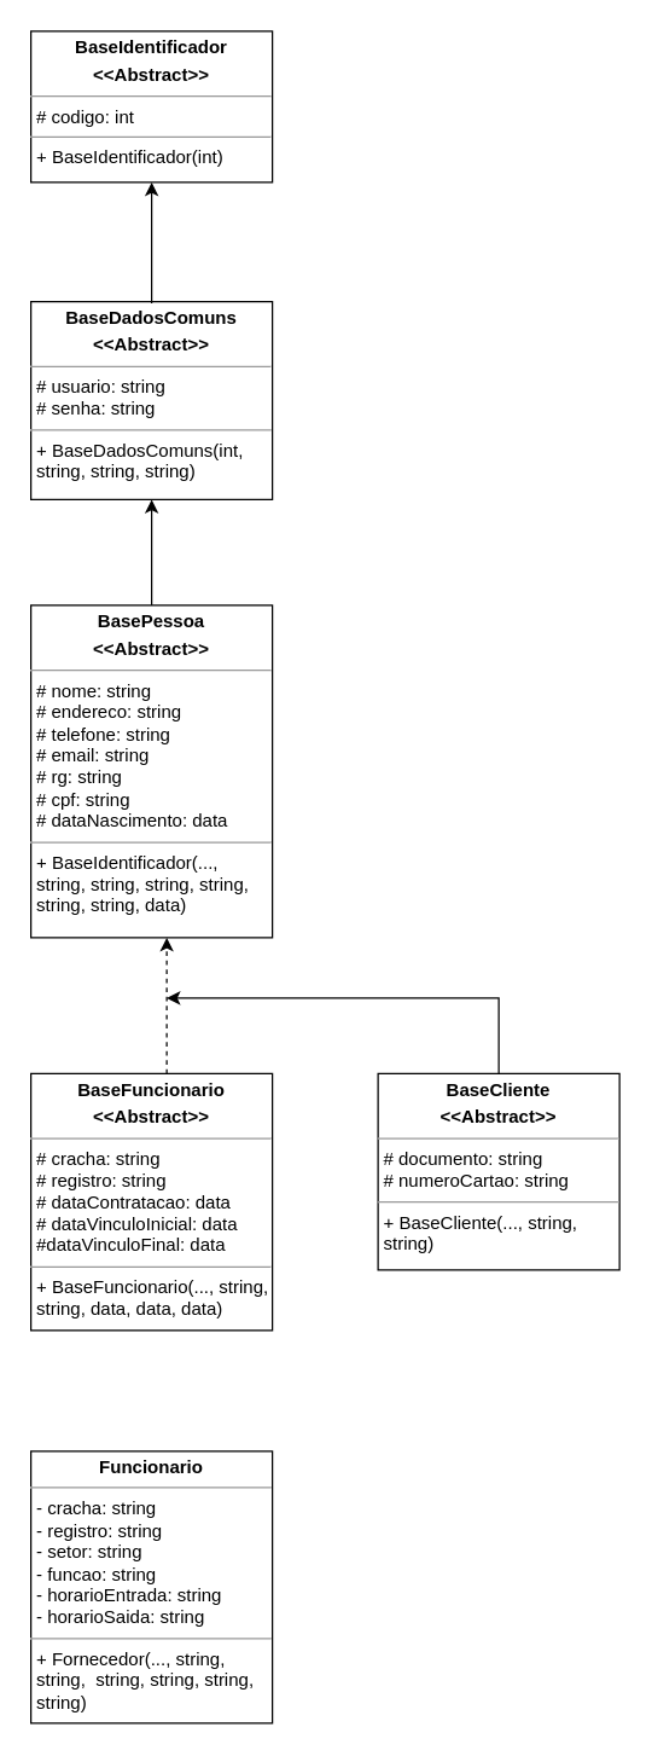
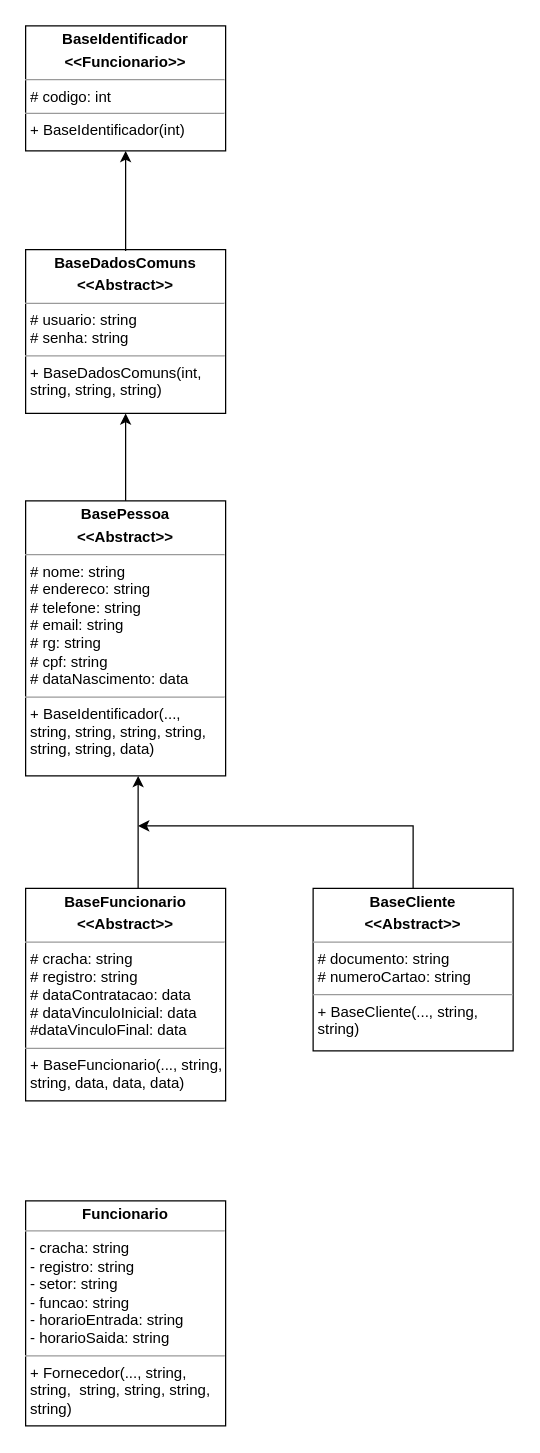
  <mxCell id="0" />
  <mxCell id="1" parent="0" />
- <mxCell id="2" value="&lt;p style=&quot;margin:0px;margin-top:4px;text-align:center;&quot;&gt;&lt;b&gt;BaseIdentificador&lt;/b&gt;&lt;/p&gt;&lt;p style=&quot;margin:0px;margin-top:4px;text-align:center;&quot;&gt;&lt;b&gt;&amp;lt;&amp;lt;Abstract&amp;gt;&amp;gt;&lt;/b&gt;&lt;/p&gt;&lt;hr size=&quot;1&quot;&gt;&lt;p style=&quot;margin:0px;margin-left:4px;&quot;&gt;# codigo: int&lt;/p&gt;&lt;hr size=&quot;1&quot;&gt;&lt;p style=&quot;margin:0px;margin-left:4px;&quot;&gt;+ BaseIdentificador(int)&lt;/p&gt;" style="verticalAlign=top;align=left;overflow=fill;fontSize=12;fontFamily=Helvetica;html=1;whiteSpace=wrap;" parent="1" vertex="1"><mxGeometry x="20" y="20" width="160" height="100" as="geometry" /></mxCell>
+ <mxCell id="2" value="&lt;p style=&quot;margin:0px;margin-top:4px;text-align:center;&quot;&gt;&lt;b&gt;BaseIdentificador&lt;/b&gt;&lt;/p&gt;&lt;p style=&quot;margin:0px;margin-top:4px;text-align:center;&quot;&gt;&lt;b&gt;&amp;lt;&amp;lt;Funcionario&amp;gt;&amp;gt;&lt;/b&gt;&lt;/p&gt;&lt;hr size=&quot;1&quot;&gt;&lt;p style=&quot;margin:0px;margin-left:4px;&quot;&gt;# codigo: int&lt;/p&gt;&lt;hr size=&quot;1&quot;&gt;&lt;p style=&quot;margin:0px;margin-left:4px;&quot;&gt;+ BaseIdentificador(int)&lt;/p&gt;" style="verticalAlign=top;align=left;overflow=fill;fontSize=12;fontFamily=Helvetica;html=1;whiteSpace=wrap;" parent="1" vertex="1"><mxGeometry x="20" y="20" width="160" height="100" as="geometry" /></mxCell>
  <mxCell id="3" value="&lt;p style=&quot;margin:0px;margin-top:4px;text-align:center;&quot;&gt;&lt;b&gt;BaseDadosComuns&lt;/b&gt;&lt;/p&gt;&lt;p style=&quot;margin:0px;margin-top:4px;text-align:center;&quot;&gt;&lt;b&gt;&amp;lt;&amp;lt;Abstract&amp;gt;&amp;gt;&lt;/b&gt;&lt;/p&gt;&lt;hr size=&quot;1&quot;&gt;&lt;p style=&quot;margin:0px;margin-left:4px;&quot;&gt;&lt;span style=&quot;background-color: initial;&quot;&gt;# usuario: string&lt;/span&gt;&lt;br&gt;&lt;/p&gt;&lt;p style=&quot;margin:0px;margin-left:4px;&quot;&gt;# senha: string&lt;/p&gt;&lt;hr size=&quot;1&quot;&gt;&lt;p style=&quot;margin:0px;margin-left:4px;&quot;&gt;+ BaseDadosComuns(int, string, string, string)&lt;/p&gt;" style="verticalAlign=top;align=left;overflow=fill;fontSize=12;fontFamily=Helvetica;html=1;whiteSpace=wrap;" parent="1" vertex="1"><mxGeometry x="20" y="199" width="160" height="131" as="geometry" /></mxCell>
  <mxCell id="4" value="" style="endArrow=classic;html=1;rounded=0;entryX=0.5;entryY=1;entryDx=0;entryDy=0;" parent="1" target="2" edge="1"><mxGeometry width="50" height="50" relative="1" as="geometry"><mxPoint x="100" y="200" as="sourcePoint" /><mxPoint x="150" y="150" as="targetPoint" /></mxGeometry></mxCell>
  <mxCell id="5" value="" style="endArrow=classic;html=1;rounded=0;entryX=0.5;entryY=1;entryDx=0;entryDy=0;" parent="1" target="3" edge="1"><mxGeometry width="50" height="50" relative="1" as="geometry"><mxPoint x="100" y="410" as="sourcePoint" /><mxPoint x="90" y="330" as="targetPoint" /></mxGeometry></mxCell>
  <mxCell id="6" value="&lt;p style=&quot;margin:0px;margin-top:4px;text-align:center;&quot;&gt;&lt;b&gt;BasePessoa&lt;/b&gt;&lt;/p&gt;&lt;p style=&quot;margin:0px;margin-top:4px;text-align:center;&quot;&gt;&lt;b&gt;&amp;lt;&amp;lt;Abstract&amp;gt;&amp;gt;&lt;/b&gt;&lt;/p&gt;&lt;hr size=&quot;1&quot;&gt;&lt;p style=&quot;margin:0px;margin-left:4px;&quot;&gt;# nome: string&lt;/p&gt;&lt;p style=&quot;margin:0px;margin-left:4px;&quot;&gt;# endereco: string&lt;/p&gt;&lt;p style=&quot;margin:0px;margin-left:4px;&quot;&gt;# telefone: string&lt;/p&gt;&lt;p style=&quot;margin:0px;margin-left:4px;&quot;&gt;# email: string&lt;/p&gt;&lt;p style=&quot;margin:0px;margin-left:4px;&quot;&gt;# rg: string&lt;/p&gt;&lt;p style=&quot;margin:0px;margin-left:4px;&quot;&gt;# cpf: string&lt;/p&gt;&lt;p style=&quot;margin:0px;margin-left:4px;&quot;&gt;# dataNascimento: data&lt;/p&gt;&lt;hr size=&quot;1&quot;&gt;&lt;p style=&quot;margin:0px;margin-left:4px;&quot;&gt;+ BaseIdentificador(..., string, string, string, string, string, string, data)&lt;/p&gt;" style="verticalAlign=top;align=left;overflow=fill;fontSize=12;fontFamily=Helvetica;html=1;whiteSpace=wrap;" parent="1" vertex="1"><mxGeometry x="20" y="400" width="160" height="220" as="geometry" /></mxCell>
  <mxCell id="7" style="edgeStyle=orthogonalEdgeStyle;rounded=0;orthogonalLoop=1;jettySize=auto;html=1;" edge="1" parent="1" source="8"><mxGeometry relative="1" as="geometry"><mxPoint x="110" y="660" as="targetPoint" /><Array as="points"><mxPoint x="330" y="660" /></Array></mxGeometry></mxCell>
  <mxCell id="8" value="&lt;p style=&quot;margin:0px;margin-top:4px;text-align:center;&quot;&gt;&lt;b&gt;BaseCliente&lt;/b&gt;&lt;/p&gt;&lt;p style=&quot;margin:0px;margin-top:4px;text-align:center;&quot;&gt;&lt;b&gt;&amp;lt;&amp;lt;Abstract&amp;gt;&amp;gt;&lt;/b&gt;&lt;/p&gt;&lt;hr size=&quot;1&quot;&gt;&lt;p style=&quot;margin:0px;margin-left:4px;&quot;&gt;# documento: string&lt;/p&gt;&lt;p style=&quot;margin:0px;margin-left:4px;&quot;&gt;# numeroCartao: string&lt;/p&gt;&lt;hr size=&quot;1&quot;&gt;&lt;p style=&quot;margin:0px;margin-left:4px;&quot;&gt;+ BaseCliente(..., string, string)&lt;/p&gt;" style="verticalAlign=top;align=left;overflow=fill;fontSize=12;fontFamily=Helvetica;html=1;whiteSpace=wrap;" vertex="1" parent="1"><mxGeometry x="250" y="710" width="160" height="130" as="geometry" /></mxCell>
  <mxCell id="9" value="&lt;p style=&quot;margin:0px;margin-top:4px;text-align:center;&quot;&gt;&lt;b&gt;Funcionario&lt;/b&gt;&lt;/p&gt;&lt;hr size=&quot;1&quot;&gt;&lt;p style=&quot;margin:0px;margin-left:4px;&quot;&gt;- cracha: string&lt;/p&gt;&lt;p style=&quot;margin:0px;margin-left:4px;&quot;&gt;- registro: string&lt;/p&gt;&lt;p style=&quot;margin:0px;margin-left:4px;&quot;&gt;- setor: string&lt;/p&gt;&lt;p style=&quot;margin:0px;margin-left:4px;&quot;&gt;- funcao: string&lt;/p&gt;&lt;p style=&quot;margin:0px;margin-left:4px;&quot;&gt;- horarioEntrada: string&lt;/p&gt;&lt;p style=&quot;margin:0px;margin-left:4px;&quot;&gt;- horarioSaida: string&lt;/p&gt;&lt;hr size=&quot;1&quot;&gt;&lt;p style=&quot;margin:0px;margin-left:4px;&quot;&gt;+ Fornecedor(..., string, string,&amp;nbsp; string, string, string, string)&lt;/p&gt;" style="verticalAlign=top;align=left;overflow=fill;fontSize=12;fontFamily=Helvetica;html=1;whiteSpace=wrap;" vertex="1" parent="1"><mxGeometry x="20" y="960" width="160" height="180" as="geometry" /></mxCell>
- <mxCell id="10" value="" style="edgeStyle=orthogonalEdgeStyle;rounded=0;orthogonalLoop=1;jettySize=auto;html=1;dashed=1;" edge="1" parent="1" source="11" target="6"><mxGeometry relative="1" as="geometry"><Array as="points"><mxPoint x="110" y="640" /><mxPoint x="110" y="640" /></Array></mxGeometry></mxCell>
+ <mxCell id="10" value="" style="edgeStyle=orthogonalEdgeStyle;rounded=0;orthogonalLoop=1;jettySize=auto;html=1;" edge="1" parent="1" source="11" target="6"><mxGeometry relative="1" as="geometry"><Array as="points"><mxPoint x="110" y="640" /><mxPoint x="110" y="640" /></Array></mxGeometry></mxCell>
  <mxCell id="11" value="&lt;p style=&quot;margin:0px;margin-top:4px;text-align:center;&quot;&gt;&lt;b&gt;BaseFuncionario&lt;/b&gt;&lt;/p&gt;&lt;p style=&quot;margin:0px;margin-top:4px;text-align:center;&quot;&gt;&lt;b&gt;&amp;lt;&amp;lt;Abstract&amp;gt;&amp;gt;&lt;/b&gt;&lt;/p&gt;&lt;hr size=&quot;1&quot;&gt;&lt;p style=&quot;margin:0px;margin-left:4px;&quot;&gt;# cracha: string&lt;/p&gt;&lt;p style=&quot;margin:0px;margin-left:4px;&quot;&gt;# registro: string&lt;/p&gt;&lt;p style=&quot;margin:0px;margin-left:4px;&quot;&gt;# dataContratacao: data&lt;/p&gt;&lt;p style=&quot;margin:0px;margin-left:4px;&quot;&gt;# dataVinculoInicial: data&lt;/p&gt;&lt;p style=&quot;margin:0px;margin-left:4px;&quot;&gt;#dataVinculoFinal: data&lt;/p&gt;&lt;hr size=&quot;1&quot;&gt;&lt;p style=&quot;margin:0px;margin-left:4px;&quot;&gt;+ BaseFuncionario(..., string, string, data, data, data)&lt;/p&gt;" style="verticalAlign=top;align=left;overflow=fill;fontSize=12;fontFamily=Helvetica;html=1;whiteSpace=wrap;" vertex="1" parent="1"><mxGeometry x="20" y="710" width="160" height="170" as="geometry" /></mxCell>
